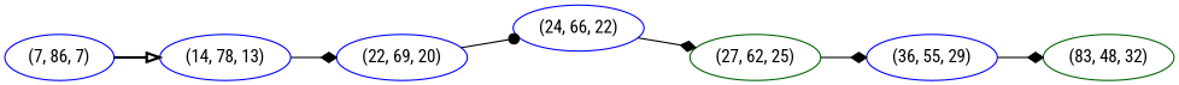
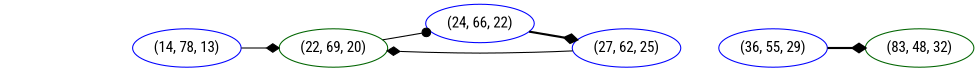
  digraph {
    fontname="Roboto Condensed"
    rankdir=LR
    node [color=blue fontname="Roboto Condensed"]
    edge [arrowhead=diamond fontname="Roboto Condensed" style=solid]
-   "(7, 86, 7)"
    "(14, 78, 13)"
-   "(22, 69, 20)"
+   "(22, 69, 20)" [color=darkgreen]
    "(24, 66, 22)"
-   "(27, 62, 25)" [color=darkgreen]
+   "(27, 62, 25)"
    "(36, 55, 29)"
    n7 [color=darkgreen label="(83, 48, 32)"]
-   "(7, 86, 7)" -> "(14, 78, 13)" [arrowhead=onormal style=bold]
    "(14, 78, 13)" -> "(22, 69, 20)"
    "(22, 69, 20)" -> "(24, 66, 22)" [arrowhead=dot]
-   "(24, 66, 22)" -> "(27, 62, 25)"
-   "(27, 62, 25)" -> "(36, 55, 29)"
-   "(36, 55, 29)" -> n7
+   "(24, 66, 22)" -> "(27, 62, 25)" [style=bold]
+   "(27, 62, 25)" -> "(22, 69, 20)"
+   "(36, 55, 29)" -> n7 [style=bold]
  }
